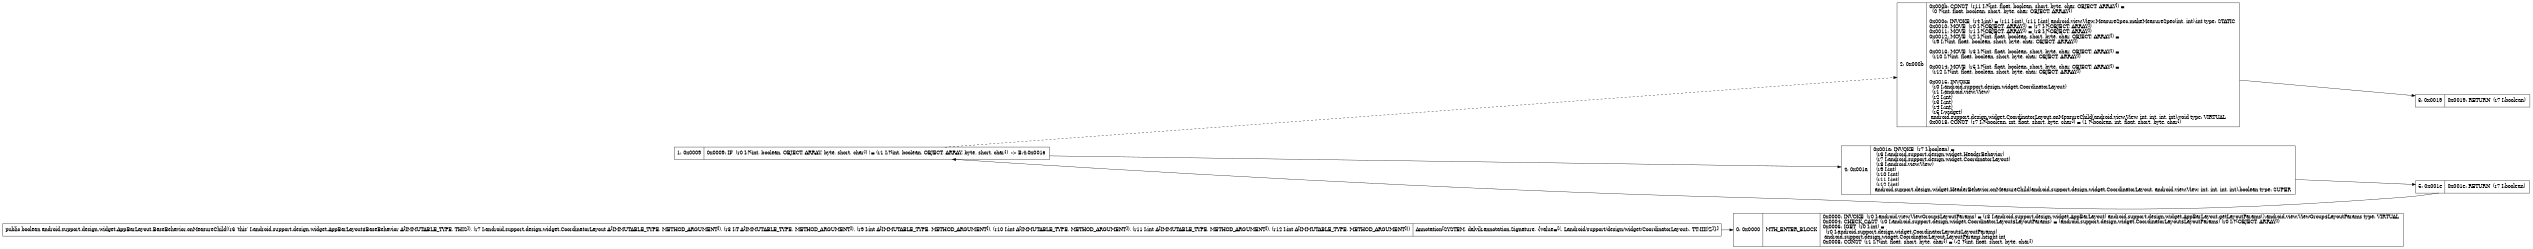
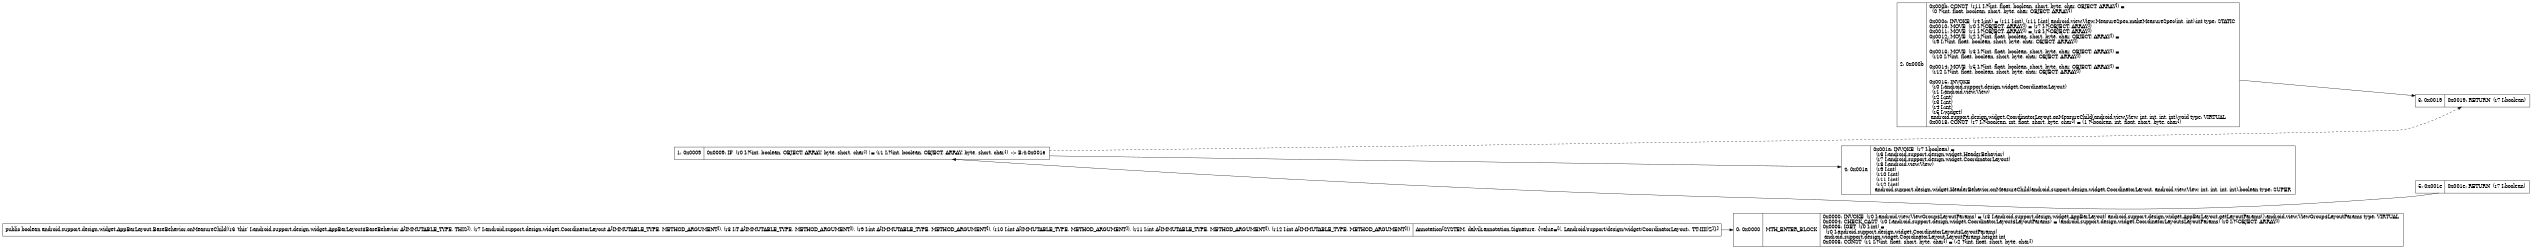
  digraph {
    rankdir=LR
    node [shape=record]
    n1 [label="{0\:\ 0x0000|MTH_ENTER_BLOCK\l|0x0000: INVOKE  (r0 I:android.view.ViewGroup$LayoutParams) = (r8 I:android.support.design.widget.AppBarLayout) android.support.design.widget.AppBarLayout.getLayoutParams():android.view.ViewGroup$LayoutParams type: VIRTUAL \l0x0004: CHECK_CAST  (r0 I:android.support.design.widget.CoordinatorLayout$LayoutParams) = (android.support.design.widget.CoordinatorLayout$LayoutParams) (r0 I:?[OBJECT, ARRAY]) \l0x0006: IGET  (r0 I:int) = \l  (r0 I:android.support.design.widget.CoordinatorLayout$LayoutParams)\l android.support.design.widget.CoordinatorLayout.LayoutParams.height int \l0x0008: CONST  (r1 I:?[int, float, short, byte, char]) = (\-2 ?[int, float, short, byte, char]) \l}"]
    n2 [label="{1\:\ 0x0009|0x0009: IF  (r0 I:?[int, boolean, OBJECT, ARRAY, byte, short, char]) != (r1 I:?[int, boolean, OBJECT, ARRAY, byte, short, char])  \-\> B:4:0x001a \l}"]
    n3 [label="{2\:\ 0x000b|0x000b: CONST  (r11 I:?[int, float, boolean, short, byte, char, OBJECT, ARRAY]) = \l  (0 ?[int, float, boolean, short, byte, char, OBJECT, ARRAY])\l \l0x000c: INVOKE  (r4 I:int) = (r11 I:int), (r11 I:int) android.view.View.MeasureSpec.makeMeasureSpec(int, int):int type: STATIC \l0x0010: MOVE  (r0 I:?[OBJECT, ARRAY]) = (r7 I:?[OBJECT, ARRAY]) \l0x0011: MOVE  (r1 I:?[OBJECT, ARRAY]) = (r8 I:?[OBJECT, ARRAY]) \l0x0012: MOVE  (r2 I:?[int, float, boolean, short, byte, char, OBJECT, ARRAY]) = \l  (r9 I:?[int, float, boolean, short, byte, char, OBJECT, ARRAY])\l \l0x0013: MOVE  (r3 I:?[int, float, boolean, short, byte, char, OBJECT, ARRAY]) = \l  (r10 I:?[int, float, boolean, short, byte, char, OBJECT, ARRAY])\l \l0x0014: MOVE  (r5 I:?[int, float, boolean, short, byte, char, OBJECT, ARRAY]) = \l  (r12 I:?[int, float, boolean, short, byte, char, OBJECT, ARRAY])\l \l0x0015: INVOKE  \l  (r0 I:android.support.design.widget.CoordinatorLayout)\l  (r1 I:android.view.View)\l  (r2 I:int)\l  (r3 I:int)\l  (r4 I:int)\l  (r5 I:widget)\l android.support.design.widget.CoordinatorLayout.onMeasureChild(android.view.View, int, int, int, int):void type: VIRTUAL \l0x0018: CONST  (r7 I:?[boolean, int, float, short, byte, char]) = (1 ?[boolean, int, float, short, byte, char]) \l}"]
    n4 [label="{4\:\ 0x001a|0x001a: INVOKE  (r7 I:boolean) = \l  (r6 I:android.support.design.widget.HeaderBehavior)\l  (r7 I:android.support.design.widget.CoordinatorLayout)\l  (r8 I:android.view.View)\l  (r9 I:int)\l  (r10 I:int)\l  (r11 I:int)\l  (r12 I:int)\l android.support.design.widget.HeaderBehavior.onMeasureChild(android.support.design.widget.CoordinatorLayout, android.view.View, int, int, int, int):boolean type: SUPER \l}"]
    n5 [label="{3\:\ 0x0019|0x0019: RETURN  (r7 I:boolean) \l}"]
    n6 [label="{5\:\ 0x001e|0x001e: RETURN  (r7 I:boolean) \l}"]
    n7 [label="{public boolean android.support.design.widget.AppBarLayout.BaseBehavior.onMeasureChild((r6 'this' I:android.support.design.widget.AppBarLayout$BaseBehavior A[IMMUTABLE_TYPE, THIS]), (r7 I:android.support.design.widget.CoordinatorLayout A[IMMUTABLE_TYPE, METHOD_ARGUMENT]), (r8 I:T A[IMMUTABLE_TYPE, METHOD_ARGUMENT]), (r9 I:int A[IMMUTABLE_TYPE, METHOD_ARGUMENT]), (r10 I:int A[IMMUTABLE_TYPE, METHOD_ARGUMENT]), (r11 I:int A[IMMUTABLE_TYPE, METHOD_ARGUMENT]), (r12 I:int A[IMMUTABLE_TYPE, METHOD_ARGUMENT]))  | Annotation[SYSTEM, dalvik.annotation.Signature, \{value=[(, Landroid\/support\/design\/widget\/CoordinatorLayout;, TT;IIII)Z]\}]\l}"]
-   n2 -> n3 [style=dashed]
+   n2 -> n5 [style=dashed]
    n2 -> n4
    n3 -> n5
-   n4 -> n6
    n6 -> n2
    n7 -> n1
  }
